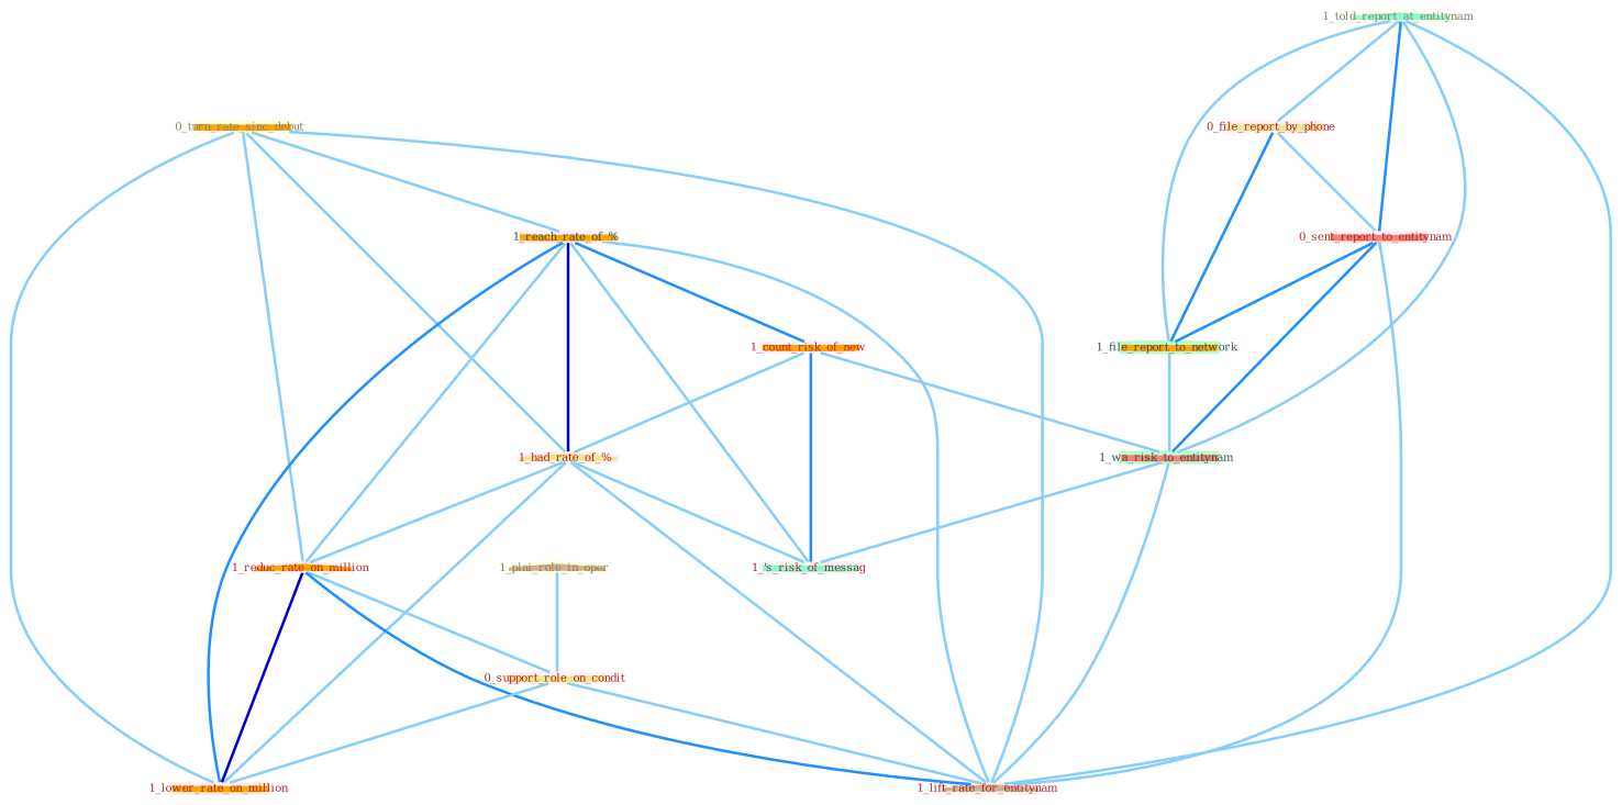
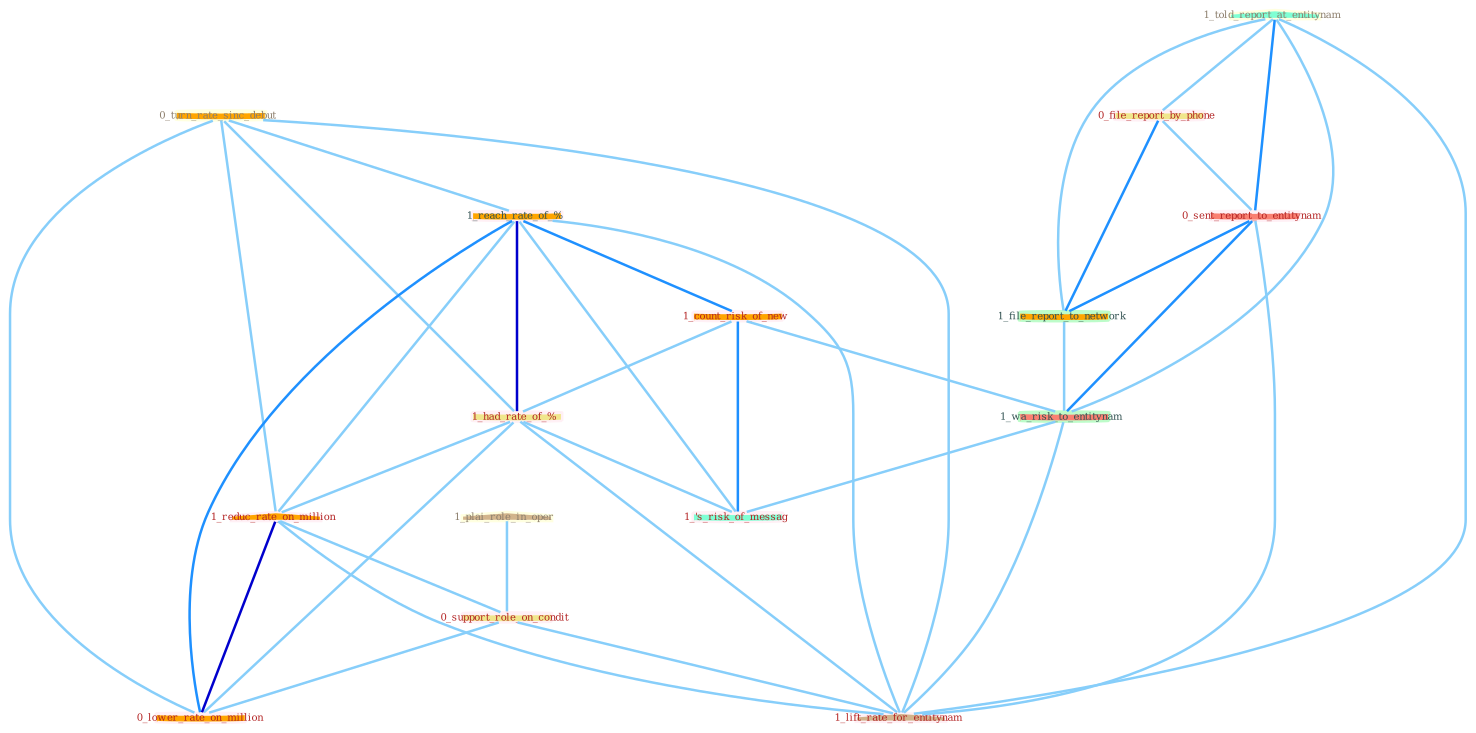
  graph {
    node [color="#fff0f5" fillcolor=orange fixedsize=true fontcolor="#b22222" fontsize=4 shape=cylinder style=filled]
    edge [color="#87cefa" w=1]
    "0_turn_rate_sinc_debut " [color="#ffffe0" fontcolor="#8b7d6b" height=.06 width=.5]
    "1_told_report_at_entitynam " [color="#ffffe0" fillcolor=aquamarine fontcolor="#8b7d6b" height=.06 shape=house width=.5]
    "1_plai_role_in_oper " [color="#ffffe0" fillcolor=tan fontcolor="#8b7d6b" height=.06 shape=house width=.5]
    "1_reach_rate_of_% " [fontcolor="#2f4f4f" height=.06 width=.5]
    "0_file_report_by_phone " [fillcolor=khaki height=.06 width=.5]
    "1_count_risk_of_new " [height=.06 width=.5]
-   "1_had_rate_of_% " [fillcolor=khaki height=.06 shape=house width=.5]
+   "1_had_rate_of_% " [fillcolor=khaki height=.06 width=.5]
    "0_sent_report_to_entitynam " [fillcolor=salmon height=.06 width=.5]
    "1_reduc_rate_on_million " [height=.06 shape=house width=.5]
    "0_support_role_on_condit " [fillcolor=khaki height=.06 width=.5]
    "1_'s_risk_of_messag " [fillcolor=aquamarine height=.06 width=.5]
-   "1_lower_rate_on_million " [height=.06 width=.5]
+   "1_lower_rate_on_million " [height=.06 width=.5 label="0_lower_rate_on_million"]
    "1_lift_rate_for_entitynam " [fillcolor=tan height=.06 shape=house width=.5]
    "1_file_report_to_network " [color="#BDFCC9" fontcolor="#2f4f4f" height=.06 width=.5]
    "1_wa_risk_to_entitynam " [color="#BDFCC9" fillcolor=salmon fontcolor="#2f4f4f" height=.06 width=.5]
    subgraph sub_1 {
      "0_turn_rate_sinc_debut "
      "1_told_report_at_entitynam "
      "1_plai_role_in_oper "
    }
    subgraph sub_2 {
      "1_reach_rate_of_% "
      "0_file_report_by_phone "
      "1_count_risk_of_new "
      "1_had_rate_of_% "
      "0_sent_report_to_entitynam "
      "1_reduc_rate_on_million "
      "0_support_role_on_condit "
      "1_'s_risk_of_messag "
      "1_lower_rate_on_million "
      "1_lift_rate_for_entitynam "
    }
    "0_turn_rate_sinc_debut " -- "1_reach_rate_of_% "
    "0_turn_rate_sinc_debut " -- "1_had_rate_of_% "
    "0_turn_rate_sinc_debut " -- "1_reduc_rate_on_million "
    "0_turn_rate_sinc_debut " -- "1_lower_rate_on_million "
    "0_turn_rate_sinc_debut " -- "1_lift_rate_for_entitynam "
    "1_told_report_at_entitynam " -- "0_file_report_by_phone "
    "1_told_report_at_entitynam " -- "0_sent_report_to_entitynam " [color="#1e90ff" w=2]
    "1_told_report_at_entitynam " -- "1_lift_rate_for_entitynam "
    "1_told_report_at_entitynam " -- "1_file_report_to_network "
    "1_told_report_at_entitynam " -- "1_wa_risk_to_entitynam "
    "1_plai_role_in_oper " -- "0_support_role_on_condit "
    "1_reach_rate_of_% " -- "1_count_risk_of_new " [color="#1e90ff"]
    "1_reach_rate_of_% " -- "1_had_rate_of_% " [color="#0000cd" w=3]
    "1_reach_rate_of_% " -- "1_reduc_rate_on_million "
    "1_reach_rate_of_% " -- "1_'s_risk_of_messag "
    "1_reach_rate_of_% " -- "1_lower_rate_on_million " [color="#1e90ff"]
    "1_reach_rate_of_% " -- "1_lift_rate_for_entitynam "
    "0_file_report_by_phone " -- "0_sent_report_to_entitynam "
    "0_file_report_by_phone " -- "1_file_report_to_network " [color="#1e90ff" w=2]
    "1_count_risk_of_new " -- "1_had_rate_of_% "
    "1_count_risk_of_new " -- "1_'s_risk_of_messag " [color="#1e90ff" w=2]
    "1_count_risk_of_new " -- "1_wa_risk_to_entitynam "
    "1_had_rate_of_% " -- "1_reduc_rate_on_million "
    "1_had_rate_of_% " -- "1_'s_risk_of_messag "
    "1_had_rate_of_% " -- "1_lower_rate_on_million "
    "1_had_rate_of_% " -- "1_lift_rate_for_entitynam "
    "0_sent_report_to_entitynam " -- "1_lift_rate_for_entitynam "
    "0_sent_report_to_entitynam " -- "1_file_report_to_network " [color="#1e90ff" w=2]
    "0_sent_report_to_entitynam " -- "1_wa_risk_to_entitynam " [color="#1e90ff" w=2]
    "1_reduc_rate_on_million " -- "0_support_role_on_condit "
    "1_reduc_rate_on_million " -- "1_lower_rate_on_million " [color="#0000cd" w=3]
-   "1_reduc_rate_on_million " -- "1_lift_rate_for_entitynam " [color="#1e90ff"]
+   "1_reduc_rate_on_million " -- "1_lift_rate_for_entitynam "
    "0_support_role_on_condit " -- "1_lower_rate_on_million "
    "0_support_role_on_condit " -- "1_lift_rate_for_entitynam "
    "1_file_report_to_network " -- "1_wa_risk_to_entitynam "
    "1_wa_risk_to_entitynam " -- "1_'s_risk_of_messag "
    "1_wa_risk_to_entitynam " -- "1_lift_rate_for_entitynam "
  }
